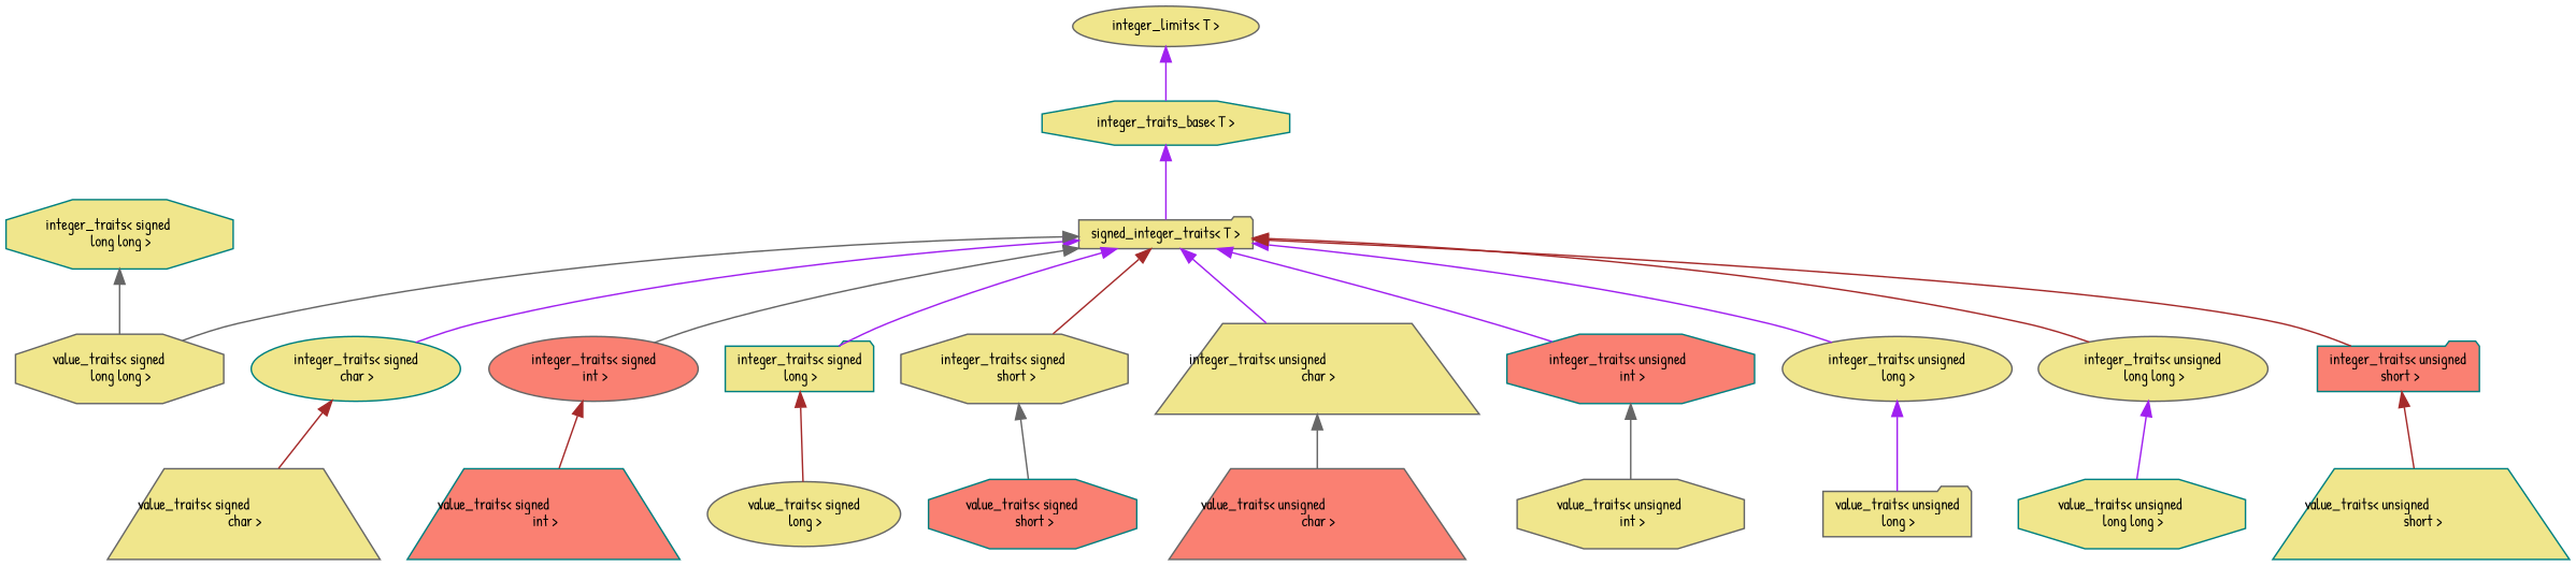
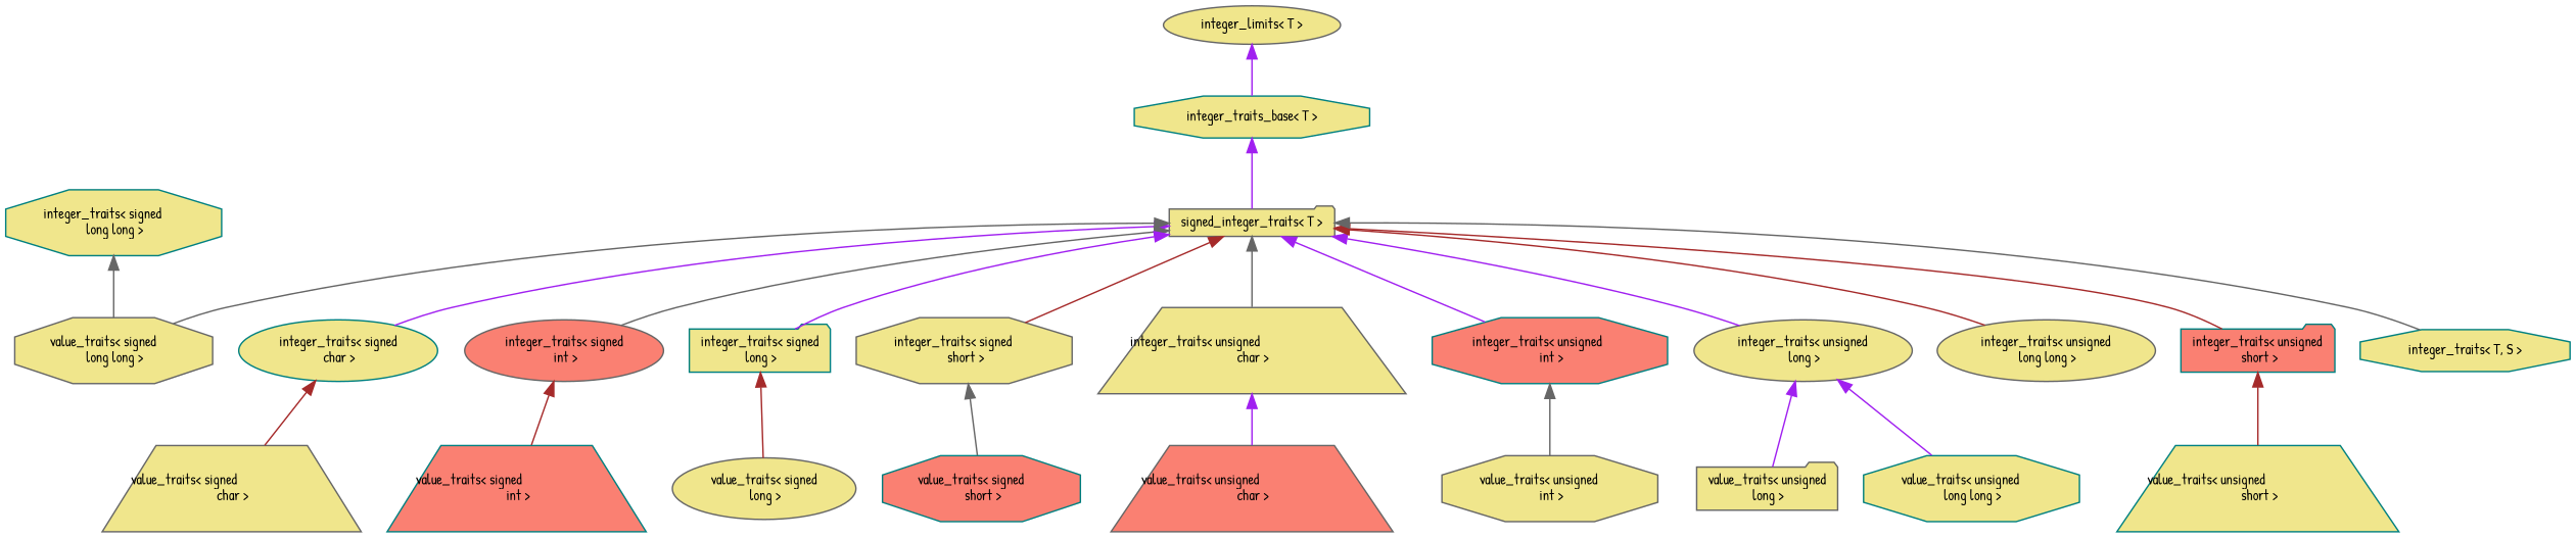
  digraph {
    fontname="Patrick Hand"
    rankdir=TB
    node [color=gray40 fillcolor=khaki fontname="Patrick Hand" fontsize=10 shape=octagon style=filled]
    edge [color=purple dir=back fontname="Patrick Hand" fontsize=10 labelfontname=Helvetica labelfontsize=10 style=solid]
    n1 [fontcolor=black height=0.2 label="signed_integer_traits\< T \>" shape=folder width=0.4]
    n2 [color=teal height=0.2 label="integer_traits\< signed\l char \>" shape=ellipse width=0.4]
    n3 [fillcolor=salmon height=0.2 label="integer_traits\< signed\l int \>" shape=ellipse width=0.4]
    n4 [color=teal height=0.2 label="integer_traits\< signed\l long \>" shape=folder width=0.4]
    n5 [height=0.2 label="integer_traits\< signed\l short \>" width=0.4]
    n6 [height=0.2 label="integer_traits\< unsigned\l char \>" shape=trapezium width=0.4]
    n7 [color=teal fillcolor=salmon height=0.2 label="integer_traits\< unsigned\l int \>" width=0.4]
    n8 [height=0.2 label="integer_traits\< unsigned\l long \>" shape=ellipse width=0.4]
    n9 [height=0.2 label="integer_traits\< unsigned\l long long \>" shape=ellipse width=0.4]
    n10 [color=teal fillcolor=salmon height=0.2 label="integer_traits\< unsigned\l short \>" shape=folder width=0.4]
+   n11 [color=teal height=0.2 label="integer_traits\< T, S \>" width=0.4]
    n12 [height=0.2 label="value_traits\< signed\l long long \>" width=0.4]
    n13 [height=0.2 label="value_traits\< signed\l char \>" shape=trapezium width=0.4]
    n14 [color=teal fillcolor=salmon height=0.2 label="value_traits\< signed\l int \>" shape=trapezium width=0.4]
    n15 [height=0.2 label="value_traits\< signed\l long \>" shape=ellipse width=0.4]
    n16 [color=teal height=0.2 label="integer_traits\< signed\l long long \>" width=0.4]
    n17 [color=teal fillcolor=salmon height=0.2 label="value_traits\< signed\l short \>" width=0.4]
    n18 [fillcolor=salmon height=0.2 label="value_traits\< unsigned\l char \>" shape=trapezium width=0.4]
    n19 [height=0.2 label="value_traits\< unsigned\l int \>" width=0.4]
    n20 [height=0.2 label="value_traits\< unsigned\l long \>" shape=folder width=0.4]
    n21 [color=teal height=0.2 label="value_traits\< unsigned\l long long \>" width=0.4]
    n22 [color=teal height=0.2 label="value_traits\< unsigned\l short \>" shape=trapezium width=0.4]
    n23 [color=teal height=0.2 label="integer_traits_base\< T \>" width=0.4]
    n24 [height=0.2 label="integer_limits\< T \>" shape=ellipse width=0.4]
    n1 -> n2
    n1 -> n3 [color=gray40]
    n1 -> n4
    n1 -> n5 [color=brown]
-   n1 -> n6
+   n1 -> n6 [color=gray40]
    n1 -> n7
    n1 -> n8
    n1 -> n9 [color=brown]
    n1 -> n10 [color=brown]
+   n1 -> n11 [color=gray40]
    n1 -> n12 [color=gray40]
    n2 -> n13 [color=brown]
    n3 -> n14 [color=brown]
    n4 -> n15 [color=brown]
    n5 -> n17 [color=gray40]
-   n6 -> n18 [color=gray40]
+   n6 -> n18
    n7 -> n19 [color=gray40]
    n8 -> n20
-   n9 -> n21
+   n8 -> n21
    n10 -> n22 [color=brown]
    n16 -> n12 [color=gray40]
    n23 -> n1
    n24 -> n23
  }
